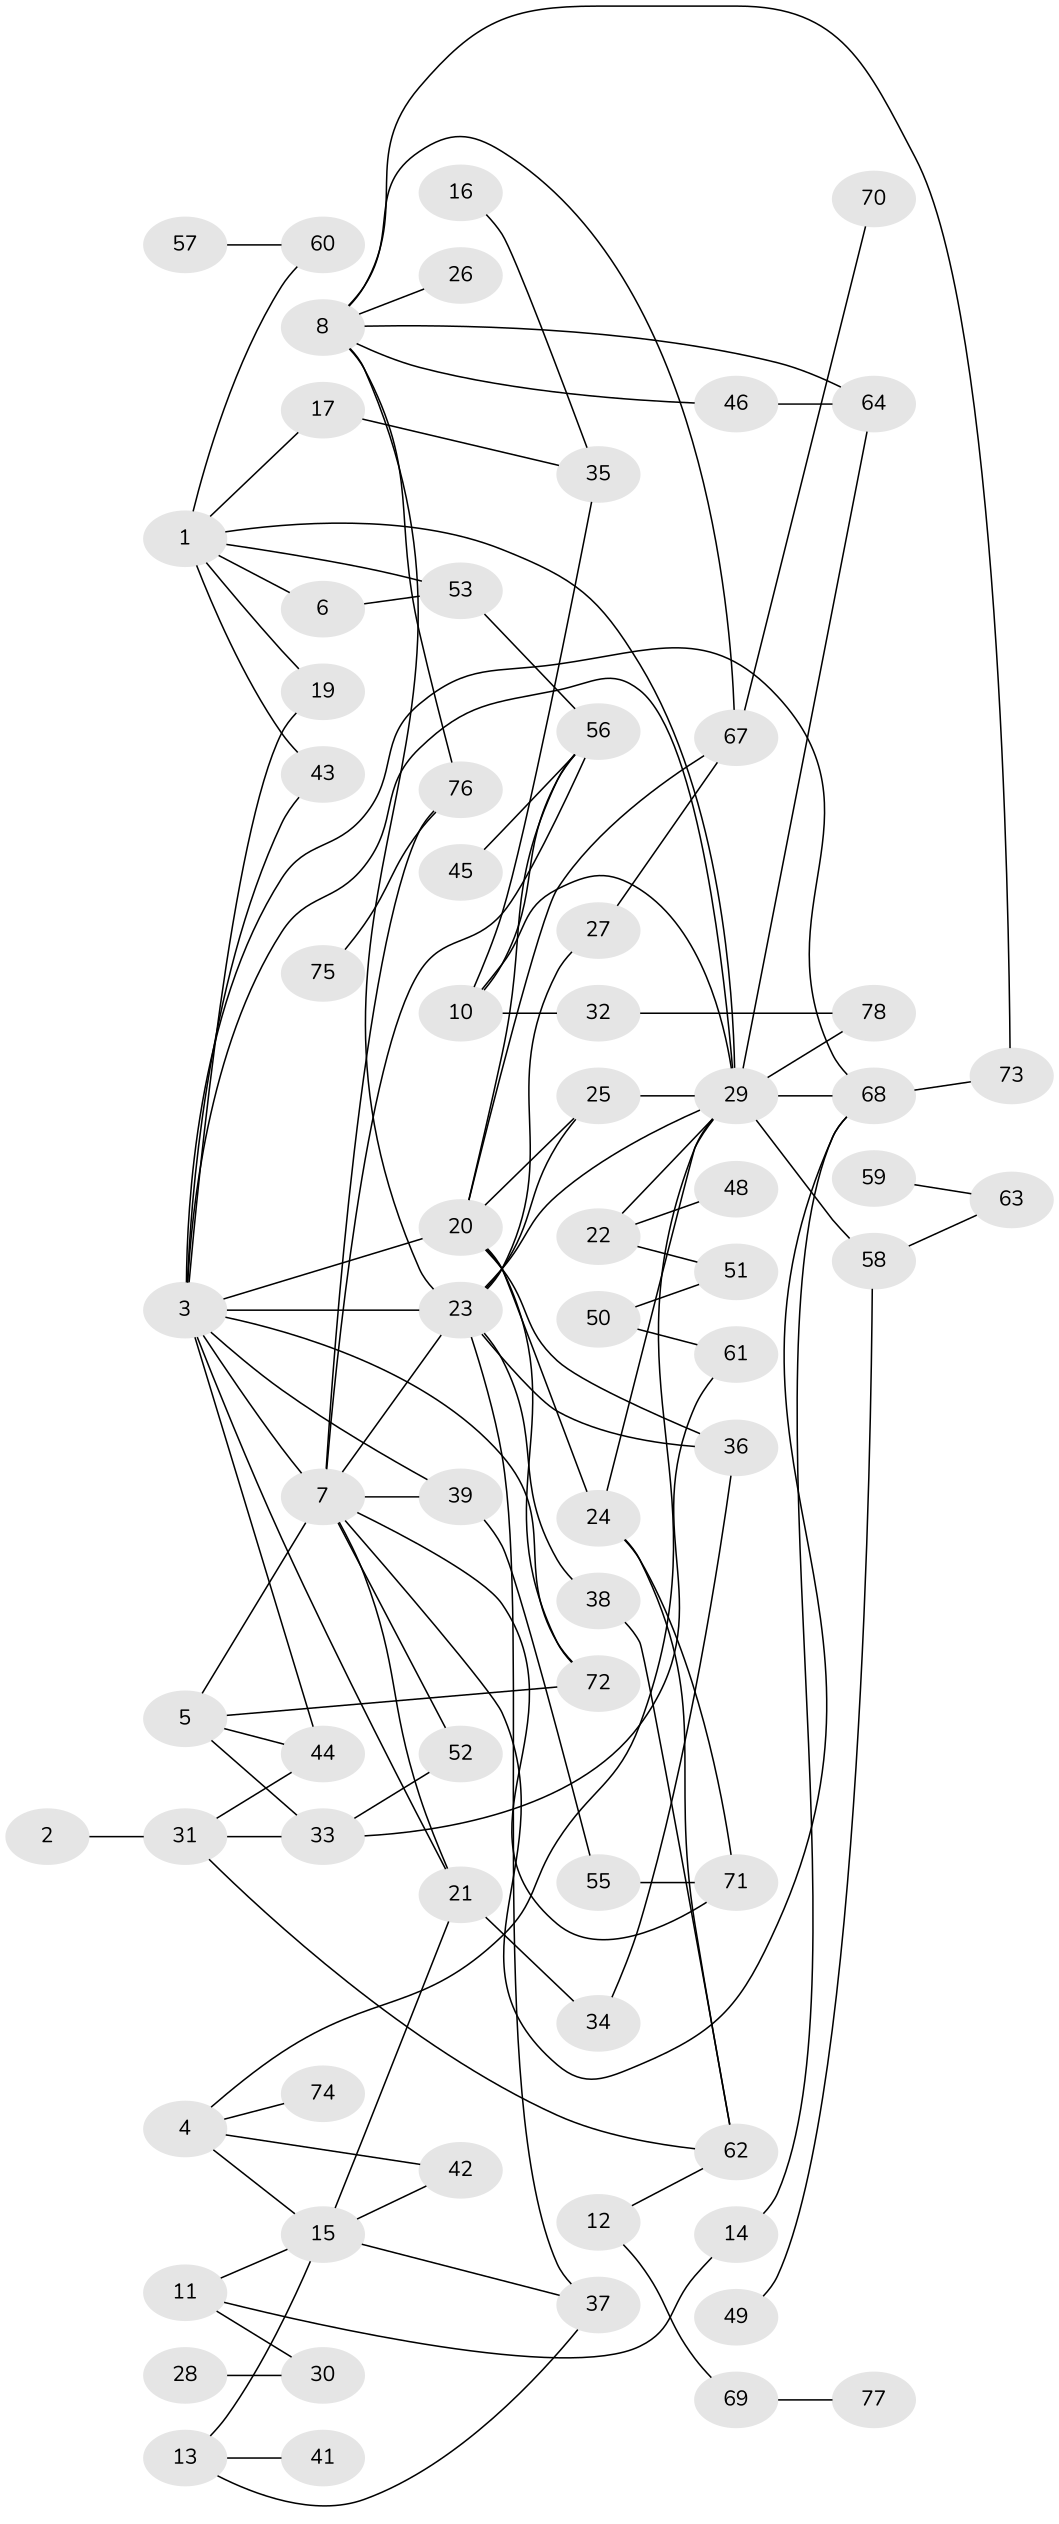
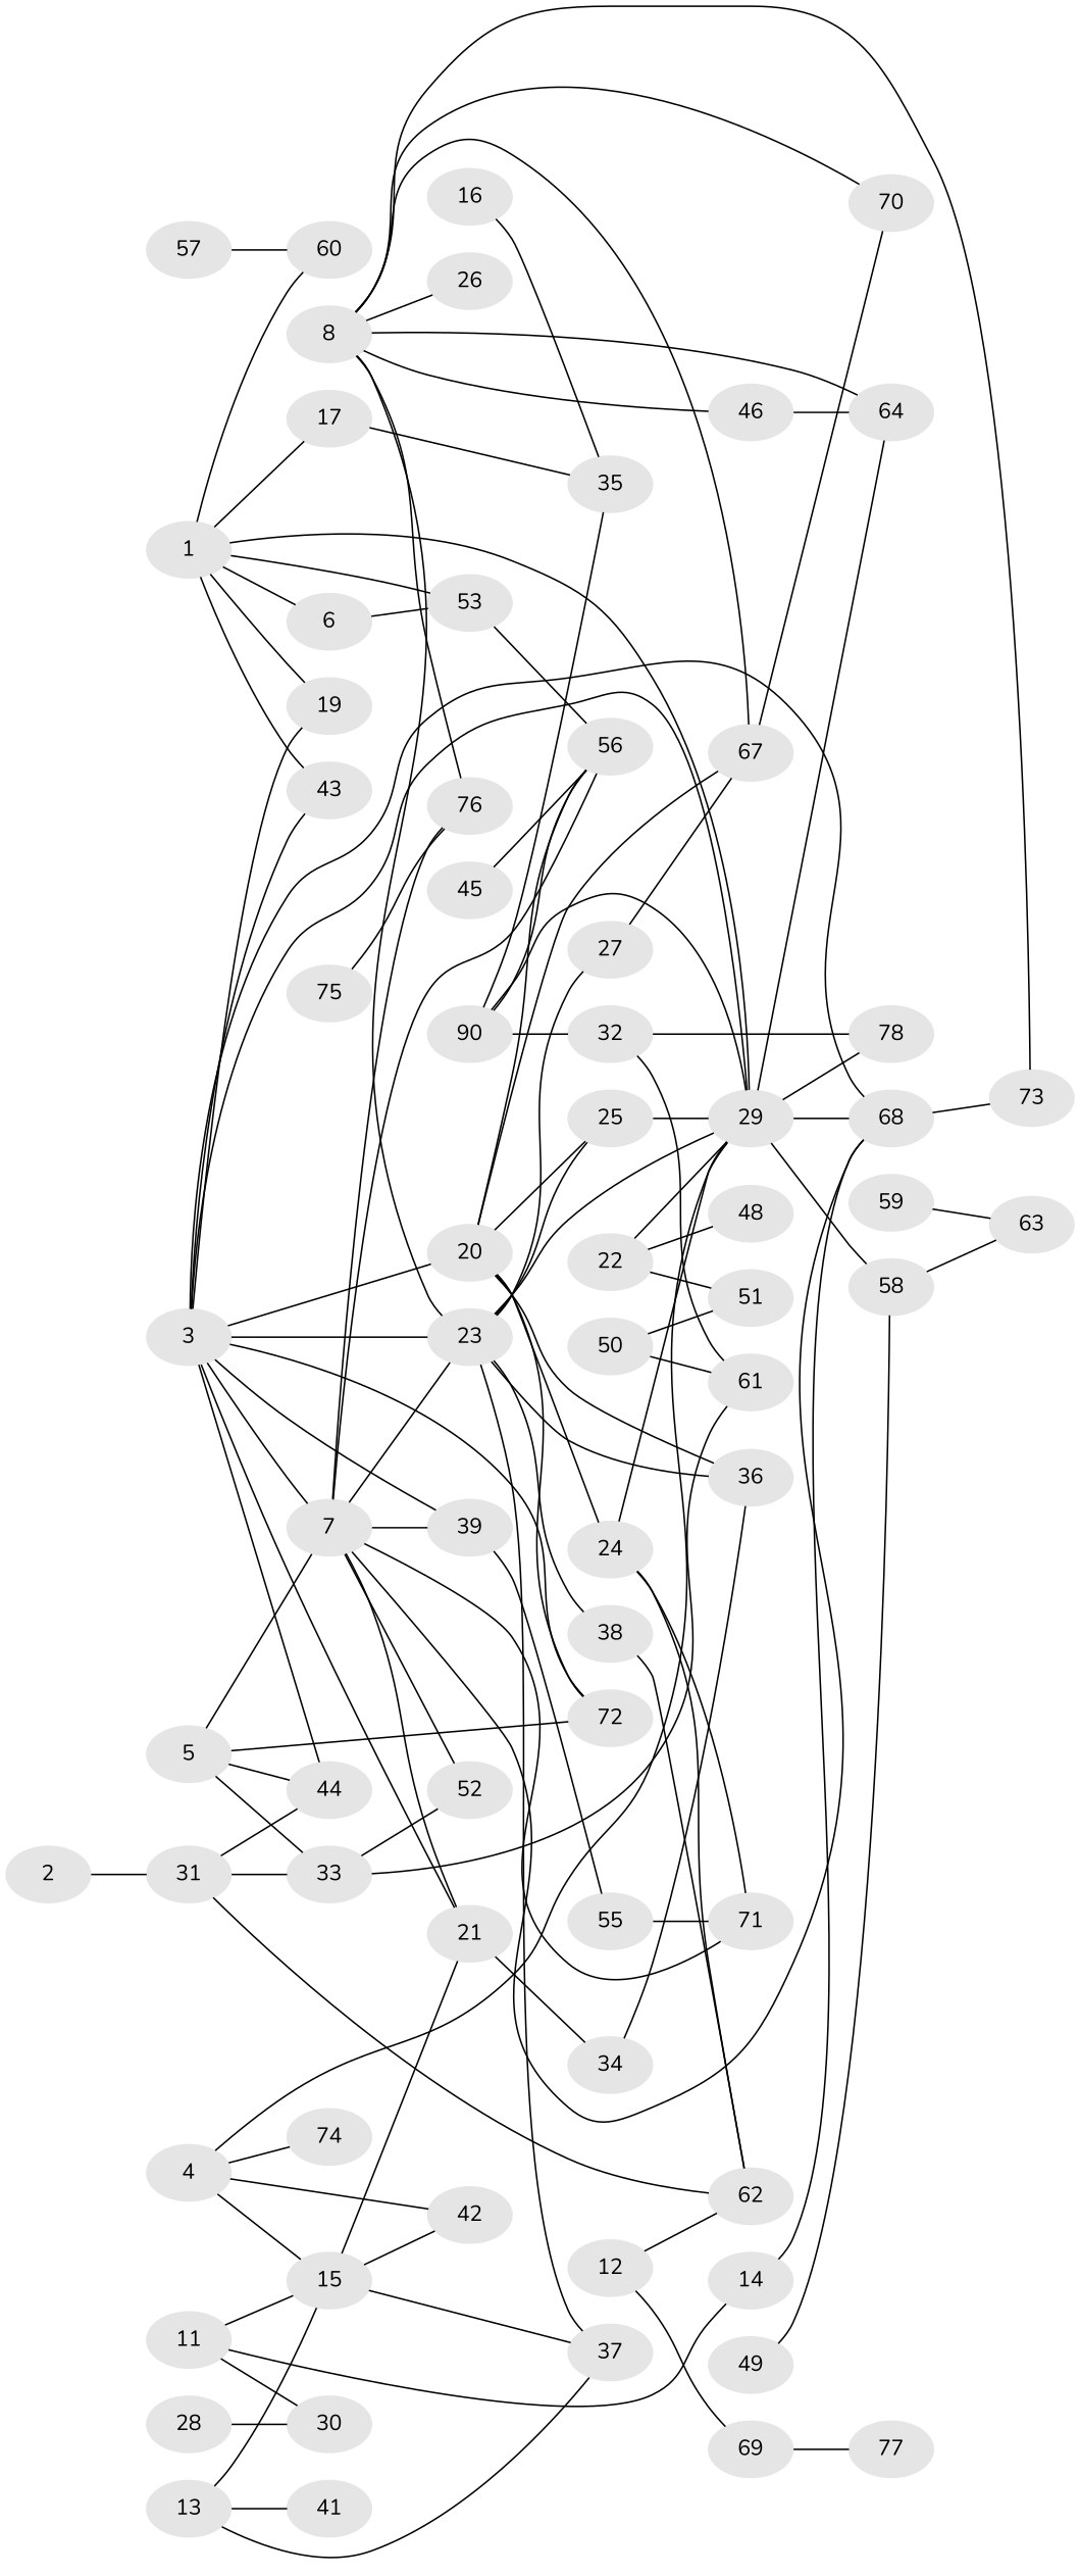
  graph {
    fontname=Nunito
    rankdir=LR
    node [color=gray90 fontname=Nunito style=filled]
    edge [fontname=Nunito weight=1.0]
    1
    6
    17
    19
    29
    43
    53
    60
    35
    68
    64
    58
    78
    56
    2
    31
    44
    33
    62
    3
    7
    20
    21
    23
    39
    72
    52
    71
    76
    67
    24
    25
    36
    34
    37
    27
    38
    55
    73
    4
    15
    42
    74
    5
    61
    8
    26
    46
    70
-   10
+   10 [label=90]
    32
    11
    14
    30
    12
    69
    77
    13
    41
    16
    22
    48
    51
    28
    63
    45
    49
    50
    57
    59
    75
    1 -- 6
    1 -- 17
    1 -- 19
    1 -- 29
    1 -- 43
    1 -- 53
    1 -- 60
    6 -- 53
    17 -- 35
    29 -- 68
    29 -- 64
    29 -- 58
    29 -- 78
    53 -- 56
    68 -- 73
    58 -- 63
    2 -- 31
    31 -- 44
    31 -- 33
    31 -- 62
    33 -- 52
    33 -- 61
    3 -- 19
    3 -- 29
    3 -- 43
    3 -- 68
    3 -- 44
    3 -- 7
    3 -- 20
    3 -- 21
    3 -- 23 [weight=2.0]
    3 -- 39
    3 -- 72
    7 -- 68
    7 -- 56
    7 -- 21
    7 -- 23 [weight=5.0]
    7 -- 39 [weight=2.0]
    7 -- 52
    7 -- 71
    7 -- 76
    20 -- 56
    20 -- 72
    20 -- 67
    20 -- 24
    20 -- 25
    20 -- 36
    21 -- 34
    23 -- 29
    23 -- 25 [weight=2.0]
    23 -- 36
    23 -- 37
    23 -- 27
    23 -- 38
    39 -- 55
    67 -- 70
    24 -- 29
    24 -- 62
    24 -- 71
    25 -- 29
    34 -- 36
    27 -- 67
    38 -- 62
    55 -- 71
    4 -- 29
    4 -- 15
    4 -- 42
    4 -- 74
    15 -- 21
    15 -- 37
    15 -- 42
    5 -- 44
    5 -- 33
    5 -- 7
    5 -- 72
    8 -- 64
    8 -- 23
    8 -- 76
    8 -- 67
    8 -- 73
    8 -- 26
    8 -- 46
+   8 -- 70
    46 -- 64
    10 -- 29
    10 -- 35
    10 -- 56
    10 -- 32
    32 -- 78
+   32 -- 61
    11 -- 15
    11 -- 14
    11 -- 30
    14 -- 68
    12 -- 62
    12 -- 69
    69 -- 77
    13 -- 37
    13 -- 15
    13 -- 41
    16 -- 35
    22 -- 29
    22 -- 48
    22 -- 51
    28 -- 30
    45 -- 56
    49 -- 58
    50 -- 61
    50 -- 51
    57 -- 60
    59 -- 63
    75 -- 76
  }
